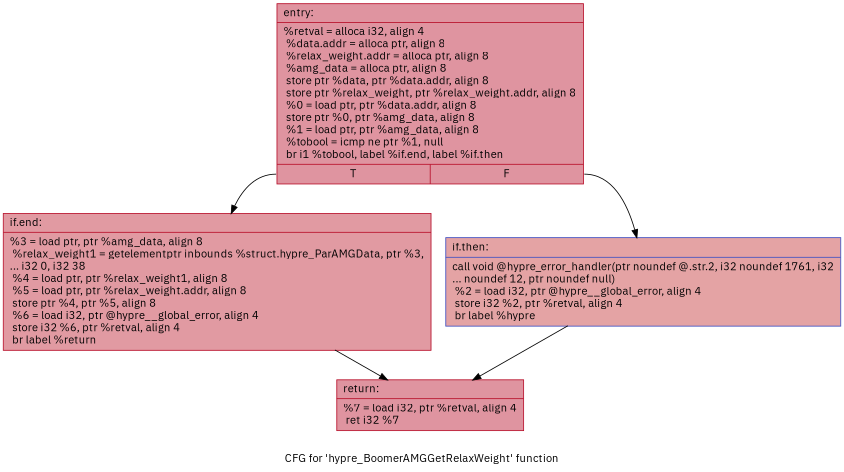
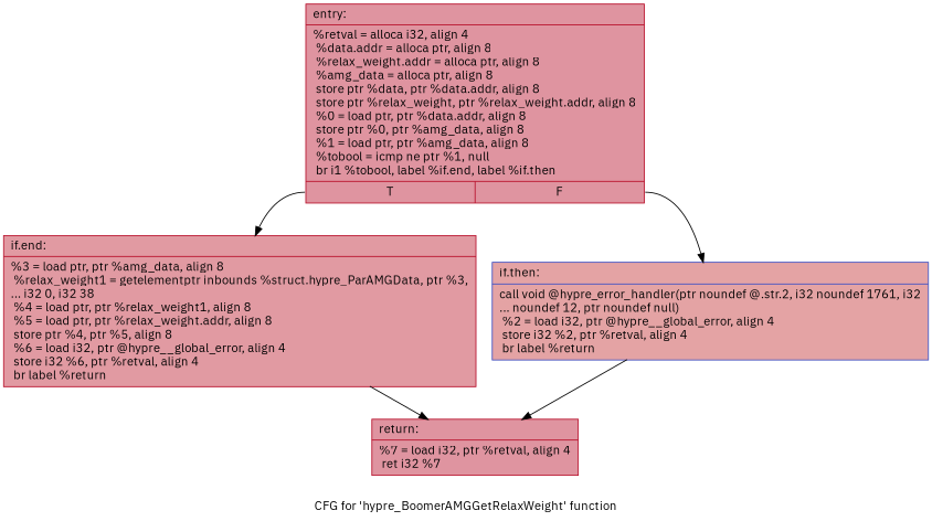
  digraph {
    label="CFG for 'hypre_BoomerAMGGetRelaxWeight' function"
    fontname="IBM Plex Sans"
    node [color="#b70d28ff" fillcolor="#b70d2870" fontname="IBM Plex Sans" shape=record style=filled]
    edge [fontname="IBM Plex Sans"]
    n1 [label="{entry:\l|  %retval = alloca i32, align 4\l  %data.addr = alloca ptr, align 8\l  %relax_weight.addr = alloca ptr, align 8\l  %amg_data = alloca ptr, align 8\l  store ptr %data, ptr %data.addr, align 8\l  store ptr %relax_weight, ptr %relax_weight.addr, align 8\l  %0 = load ptr, ptr %data.addr, align 8\l  store ptr %0, ptr %amg_data, align 8\l  %1 = load ptr, ptr %amg_data, align 8\l  %tobool = icmp ne ptr %1, null\l  br i1 %tobool, label %if.end, label %if.then\l|{<s0>T|<s1>F}}"]
    n2 [fillcolor="#bb1b2c70" label="{if.end:\l|  %3 = load ptr, ptr %amg_data, align 8\l  %relax_weight1 = getelementptr inbounds %struct.hypre_ParAMGData, ptr %3,\l... i32 0, i32 38\l  %4 = load ptr, ptr %relax_weight1, align 8\l  %5 = load ptr, ptr %relax_weight.addr, align 8\l  store ptr %4, ptr %5, align 8\l  %6 = load i32, ptr @hypre__global_error, align 4\l  store i32 %6, ptr %retval, align 4\l  br label %return\l}"]
-   n3 [color="#3d50c3ff" fillcolor="#c32e3170" label="{if.then:\l|  call void @hypre_error_handler(ptr noundef @.str.2, i32 noundef 1761, i32\l... noundef 12, ptr noundef null)\l  %2 = load i32, ptr @hypre__global_error, align 4\l  store i32 %2, ptr %retval, align 4\l  br label %hypre\l}"]
+   n3 [color="#3d50c3ff" fillcolor="#c32e3170" label="{if.then:\l|  call void @hypre_error_handler(ptr noundef @.str.2, i32 noundef 1761, i32\l... noundef 12, ptr noundef null)\l  %2 = load i32, ptr @hypre__global_error, align 4\l  store i32 %2, ptr %retval, align 4\l  br label %return\l}"]
    n4 [label="{return:\l|  %7 = load i32, ptr %retval, align 4\l  ret i32 %7\l}"]
    n1 -> n2 [tailport=s0]
    n1 -> n3 [tailport=s1]
    n2 -> n4
    n3 -> n4
  }
